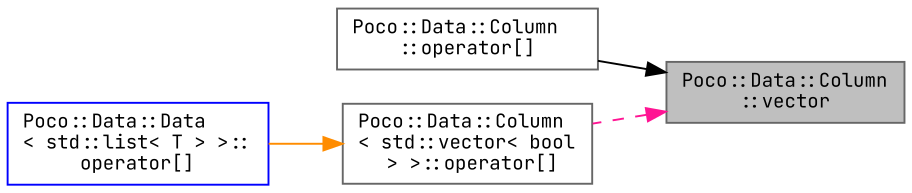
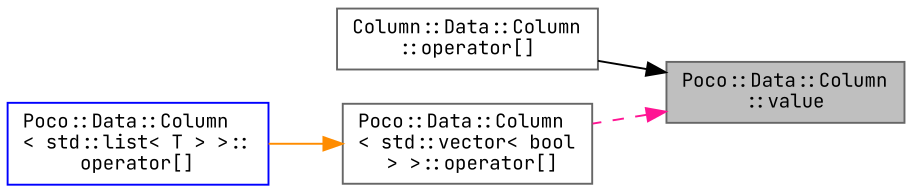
  digraph {
    fontname="JetBrains Mono"
    rankdir=RL
    node [color=gray40 fillcolor=white fontname="JetBrains Mono" fontsize=10 shape=record style=filled]
    edge [dir=back fontname="JetBrains Mono" fontsize=10 labelfontname=Helvetica labelfontsize=10 style=solid]
-   n1 [fillcolor=grey75 fontcolor=black height=0.2 label="Poco::Data::Column\l::vector" width=0.4]
-   n2 [height=0.2 label="Poco::Data::Column\l::operator[]" width=0.4]
+   n1 [fillcolor=grey75 fontcolor=black height=0.2 label="Poco::Data::Column\l::value" width=0.4]
+   n2 [height=0.2 label="Column::Data::Column\l::operator[]" width=0.4]
    n3 [height=0.2 label="Poco::Data::Column\l\< std::vector\< bool\l \> \>::operator[]" width=0.4]
-   n4 [color=blue height=0.2 label="Poco::Data::Data\l\< std::list\< T \> \>::\loperator[]" width=0.4]
+   n4 [color=blue height=0.2 label="Poco::Data::Column\l\< std::list\< T \> \>::\loperator[]" width=0.4]
    n1 -> n2 [color=black]
    n1 -> n3 [color=deeppink style=dashed]
    n3 -> n4 [color=darkorange]
  }
